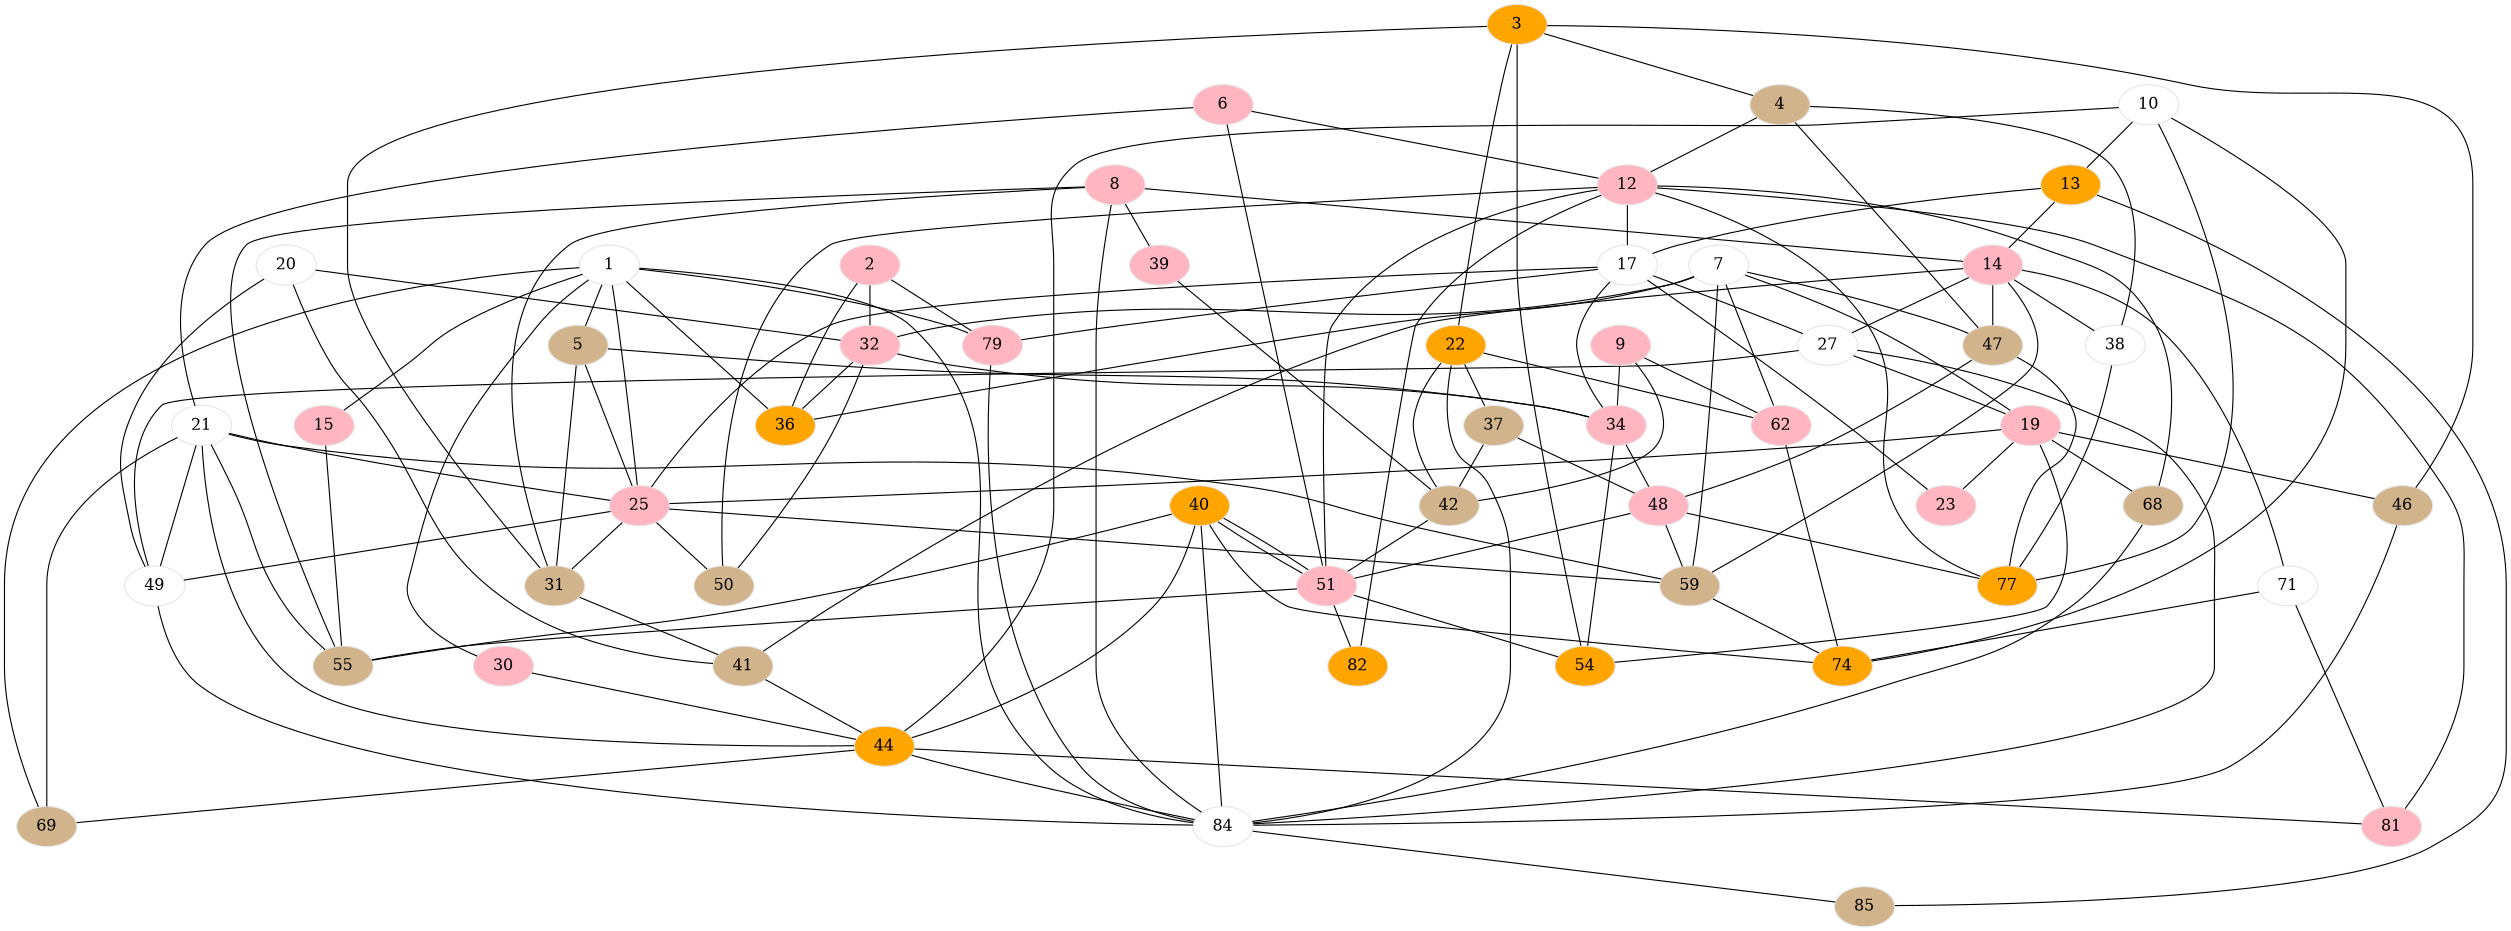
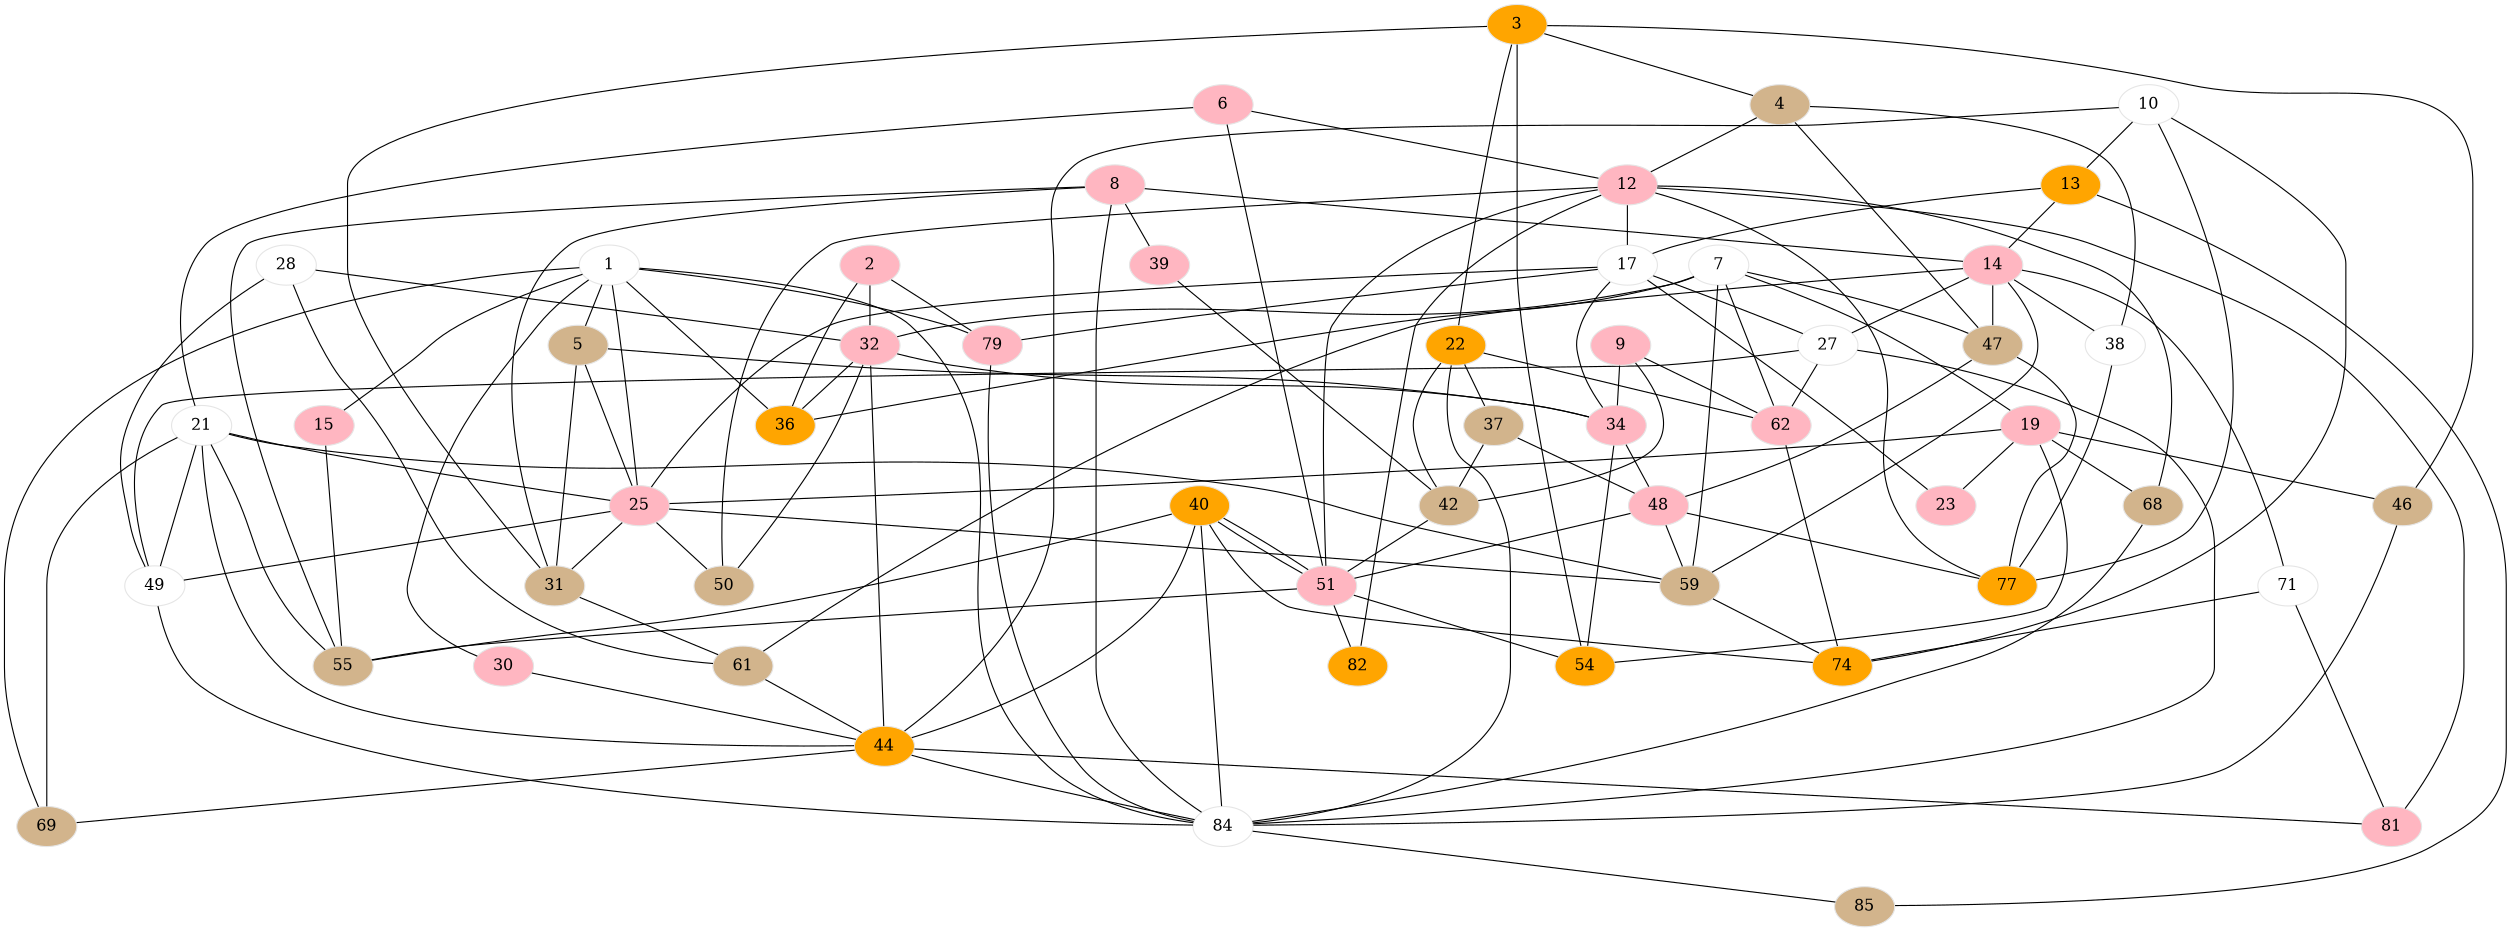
  graph {
    fontname="DejaVu Serif"
    node [color=gray90 fillcolor=lightpink fontname="DejaVu Serif" style=filled]
    edge [fontname="DejaVu Serif"]
    1 [fillcolor=white super="+60"]
    5 [fillcolor=tan super="+33"]
    15
    25 [super="+63"]
    30
    36 [fillcolor=orange]
    69 [fillcolor=tan]
    79
    84 [fillcolor=white super="+86"]
    31 [fillcolor=tan super="+52"]
    34 [super="+64"]
    55 [fillcolor=tan]
    59 [fillcolor=tan super="+72"]
    50 [fillcolor=tan]
    49 [fillcolor=white super="+65"]
    44 [fillcolor=orange super="+61"]
    85 [fillcolor=tan]
    2 [super="+26"]
    32 [super="+53"]
    3 [fillcolor=orange super="+18"]
    4 [fillcolor=tan super="+56"]
    22 [fillcolor=orange]
    46 [fillcolor=tan]
    54 [fillcolor=orange]
    12 [super="+16"]
    38 [fillcolor=white super="+58"]
    47 [fillcolor=tan super="+80"]
    19 [super="+67"]
    68 [fillcolor=tan]
    23
    62 [super="+66"]
    42 [fillcolor=tan super="+76"]
    37 [fillcolor=tan]
-   41 [fillcolor=tan super="+57"]
+   41 [fillcolor=tan super="+57" label=61]
    51 [super="+73"]
    77 [fillcolor=orange]
    17 [fillcolor=white super="+35"]
    81
    82 [fillcolor=orange]
    48 [super="+75"]
    6 [super="+11"]
    21 [fillcolor=white super="+45"]
    7 [fillcolor=white super="+83"]
    74 [fillcolor=orange super="+78"]
    8 [super="+24"]
    14 [super="+29"]
    39
    27 [fillcolor=white]
    71 [fillcolor=white]
    9
    10 [fillcolor=white]
    13 [fillcolor=orange]
-   28 [fillcolor=white label=20]
+   28 [fillcolor=white]
    40 [fillcolor=orange super="+43"]
    1 -- 5
    1 -- 15
    1 -- 25
    1 -- 30
    1 -- 36
    1 -- 69
    1 -- 79
    1 -- 84
    5 -- 25
    5 -- 31
    5 -- 34
    15 -- 55
    25 -- 31
    25 -- 59
    25 -- 50
    25 -- 49
    30 -- 44
    79 -- 84
    84 -- 85
    31 -- 41
    34 -- 54
    34 -- 48
    59 -- 74
    49 -- 84
    44 -- 69
    44 -- 84
    44 -- 81
    2 -- 36
    2 -- 79
    2 -- 32 [weight=2]
    32 -- 36
    32 -- 34
    32 -- 50
+   32 -- 44
    3 -- 31
    3 -- 4
    3 -- 22
    3 -- 46
    3 -- 54
    4 -- 12
    4 -- 38
    4 -- 47
    22 -- 84
    22 -- 62
    22 -- 42
    22 -- 37
    46 -- 84
    12 -- 50
    12 -- 68
    12 -- 51
    12 -- 77
    12 -- 17 [weight=2]
    12 -- 81
    12 -- 82
    38 -- 77
    47 -- 77
    47 -- 48
    19 -- 25
    19 -- 46
    19 -- 54
    19 -- 68
    19 -- 23
    68 -- 84
    62 -- 74
    42 -- 51 [weight=2]
    37 -- 42
    37 -- 48
    41 -- 44
    51 -- 55
    51 -- 54
    51 -- 82
    17 -- 25
    17 -- 79
    17 -- 34
    17 -- 23
    17 -- 27
    48 -- 59
    48 -- 51
    48 -- 77
    6 -- 12
    6 -- 51
    6 -- 21
    21 -- 25
    21 -- 69
    21 -- 55
    21 -- 59
    21 -- 49
    21 -- 44
    7 -- 36
    7 -- 59
    7 -- 32
    7 -- 47
    7 -- 19
    7 -- 62
    8 -- 84
    8 -- 31
    8 -- 55
    8 -- 14
    8 -- 39
    14 -- 59
    14 -- 38
    14 -- 47 [weight=2]
    14 -- 41
    14 -- 27
    14 -- 71
    39 -- 42
    27 -- 84
    27 -- 49
-   27 -- 19
+   27 -- 62
    71 -- 81
    71 -- 74
    9 -- 34
    9 -- 62
    9 -- 42
    10 -- 44
    10 -- 77
    10 -- 74
    10 -- 13
    13 -- 85
    13 -- 17
    13 -- 14
    28 -- 49
    28 -- 32
    28 -- 41
    40 -- 84
    40 -- 55
    40 -- 44
    40 -- 51
    40 -- 51
    40 -- 74
  }
